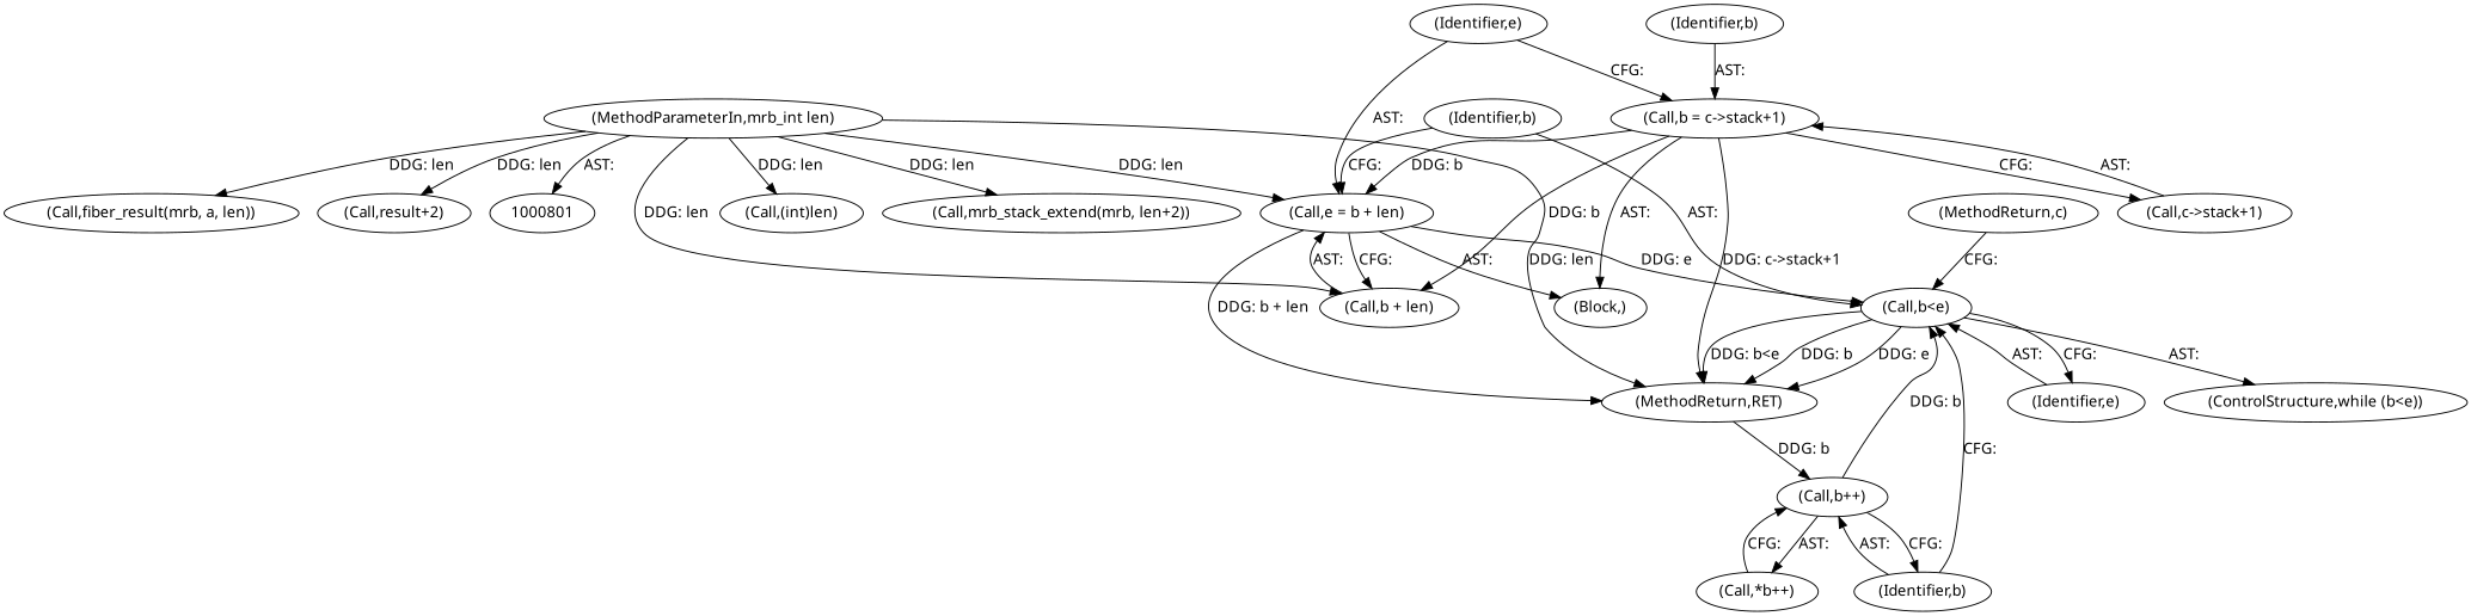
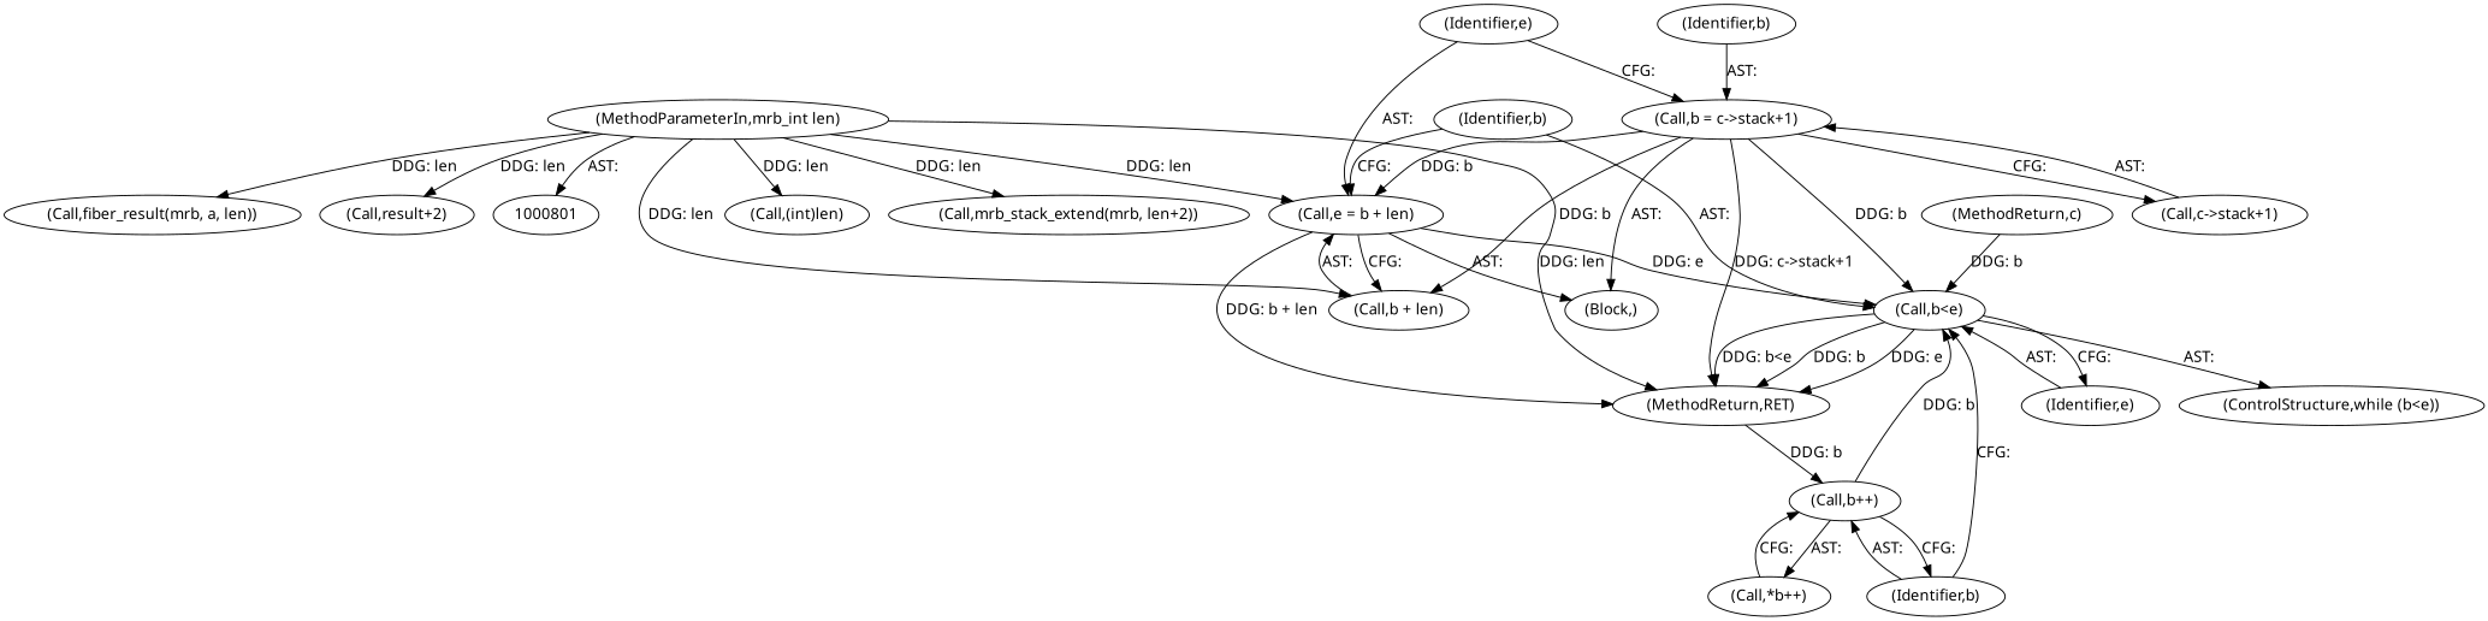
  digraph {
    fontname="Noto Sans"
    node [fontname="Noto Sans"]
    edge [fontname="Noto Sans"]
    n1 [label="(Call,e = b + len)"]
    n2 [label="(Call,b<e)"]
    n3 [label="(MethodReturn,RET)"]
    n4 [label="(Block,)"]
    n5 [label="(Call,b + len)"]
    n6 [label="(Identifier,e)"]
    n7 [label="(ControlStructure,while (b<e))"]
    n8 [label="(Call,b++)"]
    n9 [label="(Call,b = c->stack+1)"]
    n10 [label="(Call,c->stack+1)"]
    n11 [label="(MethodParameterIn,mrb_int len)"]
    n12 [label="(Call,(int)len)"]
    n13 [label="(Call,mrb_stack_extend(mrb, len+2))"]
    n14 [label="(Call,fiber_result(mrb, a, len))"]
    n15 [label="(Call,result+2)"]
    n16 [label=1000801]
    n17 [label="(Identifier,b)"]
    n18 [label="(Call,*b++)"]
    n19 [label="(Identifier,b)"]
    n20 [label="(Identifier,b)"]
    n21 [label="(Identifier,e)"]
    n22 [label="(MethodReturn,c)"]
    n1 -> n2 [label="DDG: e"]
    n1 -> n3 [label="DDG: b + len"]
    n1 -> n4 [label="AST: "]
    n1 -> n5 [label="CFG: "]
    n2 -> n3 [label="DDG: e"]
    n2 -> n3 [label="DDG: b<e"]
    n2 -> n3 [label="DDG: b"]
    n2 -> n6 [label="CFG: "]
    n2 -> n7 [label="AST: "]
    n3 -> n8 [label="DDG: b"]
    n5 -> n1 [label="AST: "]
    n6 -> n2 [label="AST: "]
    n8 -> n2 [label="DDG: b"]
    n8 -> n17 [label="CFG: "]
    n8 -> n18 [label="AST: "]
    n9 -> n1 [label="DDG: b"]
+   n9 -> n2 [label="DDG: b"]
    n9 -> n3 [label="DDG: c->stack+1"]
    n9 -> n4 [label="AST: "]
    n9 -> n5 [label="DDG: b"]
    n9 -> n10 [label="CFG: "]
    n10 -> n9 [label="AST: "]
    n11 -> n1 [label="DDG: len"]
    n11 -> n3 [label="DDG: len"]
    n11 -> n5 [label="DDG: len"]
    n11 -> n12 [label="DDG: len"]
    n11 -> n13 [label="DDG: len"]
    n11 -> n14 [label="DDG: len"]
    n11 -> n15 [label="DDG: len"]
    n11 -> n16 [label="AST: "]
    n17 -> n2 [label="CFG: "]
    n17 -> n8 [label="AST: "]
    n18 -> n8 [label="CFG: "]
    n19 -> n1 [label="CFG: "]
    n19 -> n2 [label="AST: "]
    n20 -> n9 [label="AST: "]
    n21 -> n1 [label="AST: "]
    n21 -> n9 [label="CFG: "]
-   n22 -> n2 [label="CFG: "]
+   n22 -> n2 [label="DDG: b"]
  }
